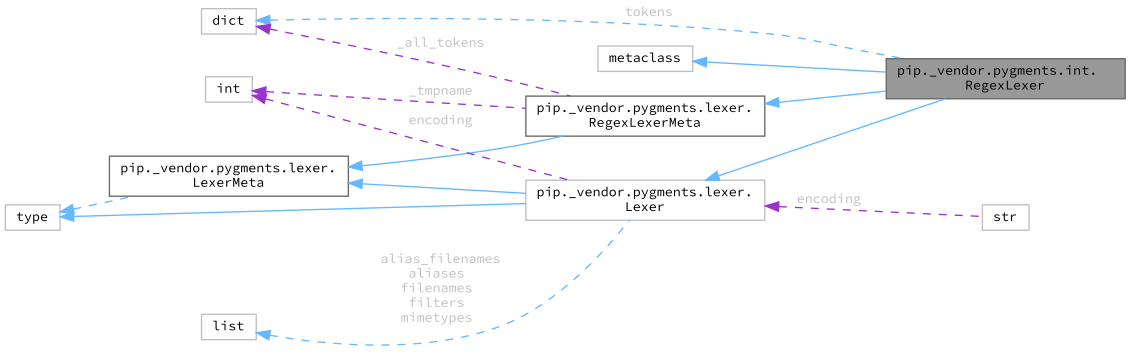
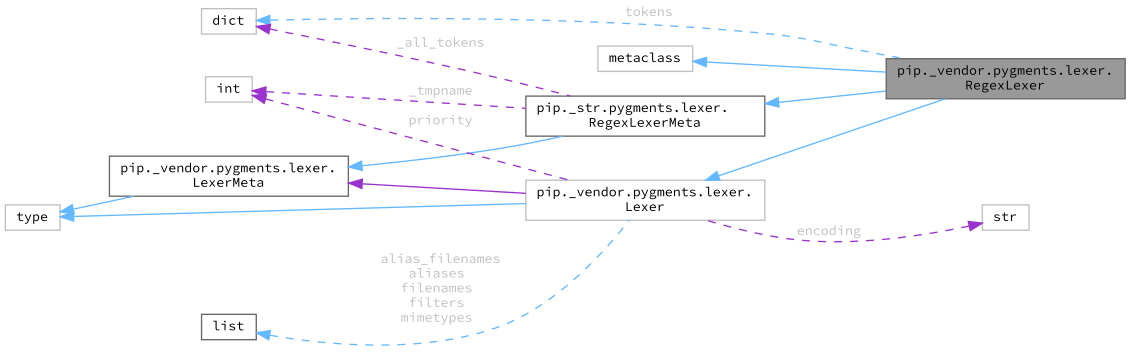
  digraph {
    fontname="Source Code Pro"
    rankdir=LR
    node [color=grey75 fillcolor=white fontname="Source Code Pro" fontsize=10 shape=box style=filled]
    edge [color=steelblue1 dir=back fontname="Source Code Pro" fontsize=10 labelfontname=Helvetica labelfontsize=10 style=solid]
-   n1 [color=gray40 fillcolor=grey60 fontcolor=black height=0.2 label="pip._vendor.pygments.int.\lRegexLexer" width=0.4]
+   n1 [color=gray40 fillcolor=grey60 fontcolor=black height=0.2 label="pip._vendor.pygments.lexer.\lRegexLexer" width=0.4]
    n2 [height=0.2 label="pip._vendor.pygments.lexer.\lLexer" width=0.4]
    n3 [height=0.2 label=metaclass width=0.4]
    n4 [color=gray40 height=0.2 label="pip._vendor.pygments.lexer.\lLexerMeta" width=0.4]
-   n5 [color=gray40 height=0.2 label="pip._vendor.pygments.lexer.\lRegexLexerMeta" width=0.4]
+   n5 [color=gray40 height=0.2 label="pip._str.pygments.lexer.\lRegexLexerMeta" width=0.4]
    n6 [height=0.2 label=type width=0.4]
-   n7 [height=0.2 label=list width=0.4]
+   n7 [color=gray40 height=0.2 label=list width=0.4]
    n8 [height=0.2 label=int width=0.4]
    n9 [height=0.2 label=str width=0.4]
    n10 [height=0.2 label=dict width=0.4]
    n2 -> n1
    n3 -> n1
-   n4 -> n2
+   n4 -> n2 [color=darkorchid3]
    n4 -> n5
    n5 -> n1
    n6 -> n2
-   n6 -> n4 [style=dashed]
+   n6 -> n4
    n7 -> n2 [fontcolor=grey label=" alias_filenames\naliases\nfilenames\nfilters\nmimetypes" style=dashed]
-   n8 -> n2 [color=darkorchid3 fontcolor=grey label=" encoding" style=dashed]
+   n8 -> n2 [color=darkorchid3 fontcolor=grey label=" priority" style=dashed]
    n8 -> n5 [color=darkorchid3 fontcolor=grey label=" _tmpname" style=dashed]
-   n2 -> n9 [color=darkorchid3 fontcolor=grey label=" encoding" style=dashed]
+   n9 -> n2 [color=darkorchid3 fontcolor=grey label=" encoding" style=dashed]
    n10 -> n1 [fontcolor=grey label=" tokens" style=dashed]
    n10 -> n5 [color=darkorchid3 fontcolor=grey label=" _all_tokens" style=dashed]
  }
